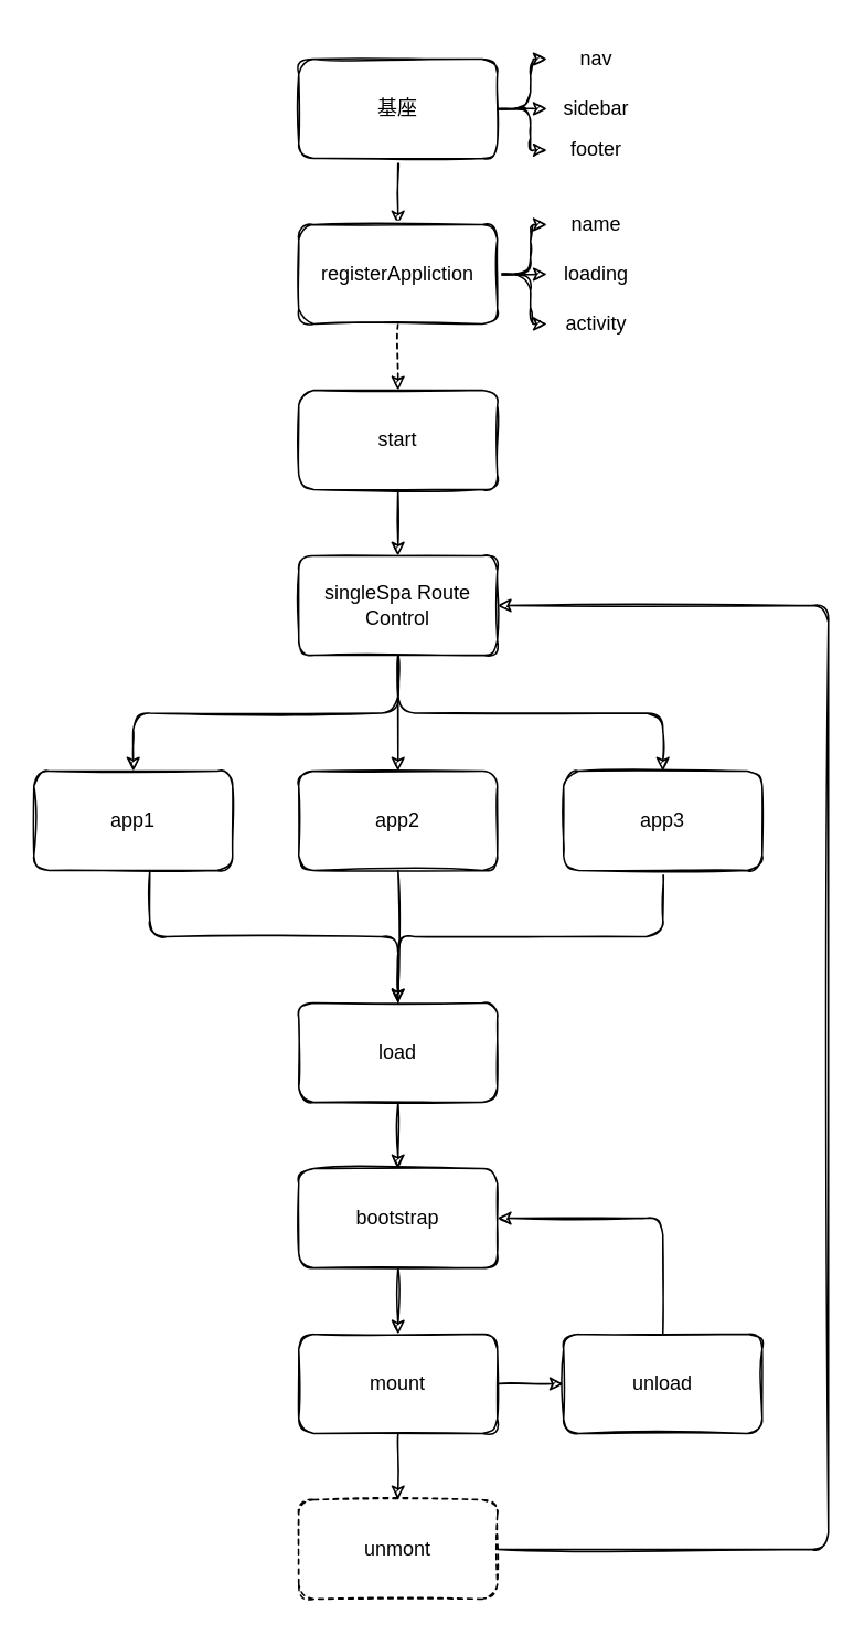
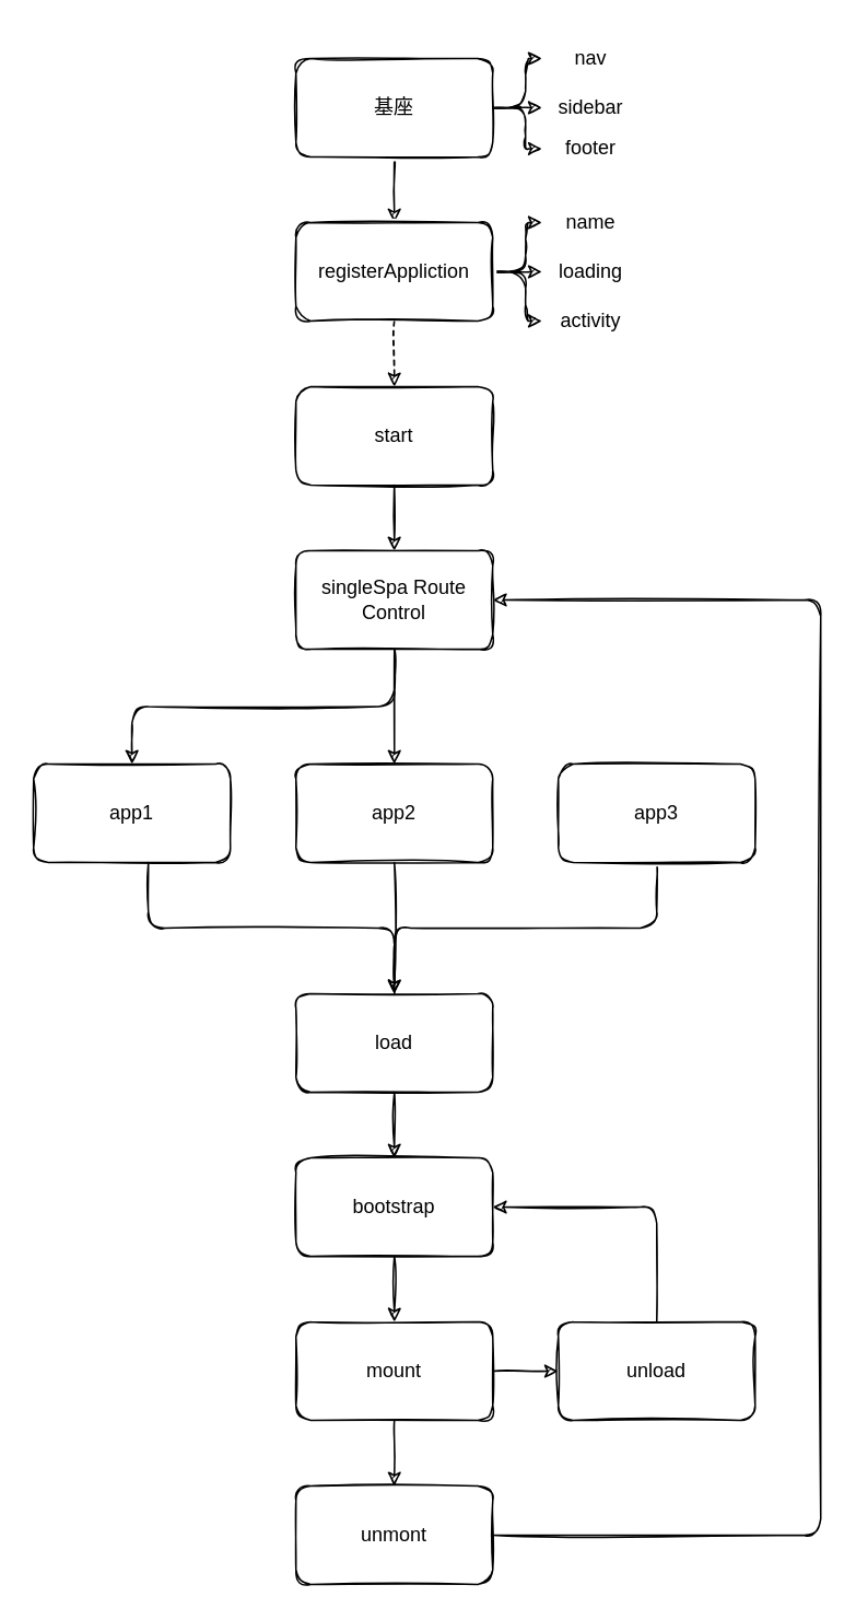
  <mxCell id="0" />
  <mxCell id="1" parent="0" />
  <mxCell id="2" style="edgeStyle=orthogonalEdgeStyle;orthogonalLoop=1;jettySize=auto;html=1;exitX=0.5;exitY=1;exitDx=0;exitDy=0;entryX=0.5;entryY=0;entryDx=0;entryDy=0;sketch=1;" parent="1" source="6" target="30" edge="1"><mxGeometry relative="1" as="geometry" /></mxCell>
  <mxCell id="3" style="edgeStyle=orthogonalEdgeStyle;rounded=1;sketch=1;orthogonalLoop=1;jettySize=auto;html=1;exitX=1;exitY=0.5;exitDx=0;exitDy=0;entryX=0;entryY=0.5;entryDx=0;entryDy=0;" parent="1" source="6" target="38" edge="1"><mxGeometry relative="1" as="geometry" /></mxCell>
  <mxCell id="4" style="edgeStyle=orthogonalEdgeStyle;rounded=1;sketch=1;orthogonalLoop=1;jettySize=auto;html=1;exitX=1;exitY=0.5;exitDx=0;exitDy=0;" parent="1" source="6" target="39" edge="1"><mxGeometry relative="1" as="geometry" /></mxCell>
  <mxCell id="5" style="edgeStyle=orthogonalEdgeStyle;rounded=1;sketch=1;orthogonalLoop=1;jettySize=auto;html=1;exitX=1;exitY=0.5;exitDx=0;exitDy=0;" parent="1" source="6" target="40" edge="1"><mxGeometry relative="1" as="geometry" /></mxCell>
  <mxCell id="6" value="基座" style="whiteSpace=wrap;html=1;rounded=1;sketch=1;" parent="1" vertex="1"><mxGeometry x="180" y="35" width="120" height="60" as="geometry" /></mxCell>
  <mxCell id="7" value="" style="edgeStyle=orthogonalEdgeStyle;orthogonalLoop=1;jettySize=auto;html=1;sketch=1;" parent="1" source="8" target="16" edge="1"><mxGeometry relative="1" as="geometry"><Array as="points"><mxPoint x="90" y="565" /><mxPoint x="240" y="565" /></Array></mxGeometry></mxCell>
  <mxCell id="8" value="app1" style="whiteSpace=wrap;html=1;rounded=1;sketch=1;" parent="1" vertex="1"><mxGeometry x="20" y="465" width="120" height="60" as="geometry" /></mxCell>
  <mxCell id="9" style="edgeStyle=orthogonalEdgeStyle;orthogonalLoop=1;jettySize=auto;html=1;exitX=0.5;exitY=1;exitDx=0;exitDy=0;entryX=0.5;entryY=0;entryDx=0;entryDy=0;sketch=1;" parent="1" source="10" target="16" edge="1"><mxGeometry relative="1" as="geometry" /></mxCell>
  <mxCell id="10" value="app2" style="whiteSpace=wrap;html=1;rounded=1;sketch=1;" parent="1" vertex="1"><mxGeometry x="180" y="465" width="120" height="60" as="geometry" /></mxCell>
  <mxCell id="11" style="edgeStyle=orthogonalEdgeStyle;rounded=1;sketch=1;orthogonalLoop=1;jettySize=auto;html=1;exitX=0.5;exitY=1;exitDx=0;exitDy=0;entryX=0.5;entryY=0;entryDx=0;entryDy=0;" parent="1" source="12" target="37" edge="1"><mxGeometry relative="1" as="geometry" /></mxCell>
  <mxCell id="12" value="start" style="whiteSpace=wrap;html=1;rounded=1;sketch=1;" parent="1" vertex="1"><mxGeometry x="180" y="235" width="120" height="60" as="geometry" /></mxCell>
  <mxCell id="13" style="edgeStyle=orthogonalEdgeStyle;orthogonalLoop=1;jettySize=auto;html=1;exitX=0.5;exitY=1;exitDx=0;exitDy=0;entryX=0.5;entryY=0;entryDx=0;entryDy=0;sketch=1;endArrow=none;" parent="1" source="14" target="16" edge="1"><mxGeometry relative="1" as="geometry"><mxPoint x="90" y="565" as="targetPoint" /></mxGeometry></mxCell>
  <mxCell id="14" value="app3" style="whiteSpace=wrap;html=1;rounded=1;sketch=1;" parent="1" vertex="1"><mxGeometry x="340" y="465" width="120" height="60" as="geometry" /></mxCell>
  <mxCell id="15" value="" style="edgeStyle=orthogonalEdgeStyle;orthogonalLoop=1;jettySize=auto;html=1;sketch=1;" parent="1" source="16" target="18" edge="1"><mxGeometry relative="1" as="geometry" /></mxCell>
  <mxCell id="16" value="load" style="whiteSpace=wrap;html=1;rounded=1;sketch=1;" parent="1" vertex="1"><mxGeometry x="180" y="605" width="120" height="60" as="geometry" /></mxCell>
  <mxCell id="17" style="edgeStyle=orthogonalEdgeStyle;orthogonalLoop=1;jettySize=auto;html=1;exitX=0.5;exitY=1;exitDx=0;exitDy=0;entryX=0.5;entryY=0;entryDx=0;entryDy=0;sketch=1;" parent="1" source="18" target="21" edge="1"><mxGeometry relative="1" as="geometry" /></mxCell>
  <mxCell id="18" value="bootstrap" style="whiteSpace=wrap;html=1;rounded=1;sketch=1;" parent="1" vertex="1"><mxGeometry x="180" y="705" width="120" height="60" as="geometry" /></mxCell>
  <mxCell id="19" value="" style="edgeStyle=orthogonalEdgeStyle;orthogonalLoop=1;jettySize=auto;html=1;sketch=1;" parent="1" source="21" target="23" edge="1"><mxGeometry relative="1" as="geometry" /></mxCell>
  <mxCell id="20" value="" style="edgeStyle=orthogonalEdgeStyle;orthogonalLoop=1;jettySize=auto;html=1;sketch=1;" parent="1" source="21" target="25" edge="1"><mxGeometry relative="1" as="geometry" /></mxCell>
  <mxCell id="21" value="mount" style="whiteSpace=wrap;html=1;rounded=1;sketch=1;" parent="1" vertex="1"><mxGeometry x="180" y="805" width="120" height="60" as="geometry" /></mxCell>
  <mxCell id="22" style="edgeStyle=orthogonalEdgeStyle;rounded=1;sketch=1;orthogonalLoop=1;jettySize=auto;html=1;exitX=1;exitY=0.5;exitDx=0;exitDy=0;entryX=1;entryY=0.5;entryDx=0;entryDy=0;" parent="1" source="23" target="37" edge="1"><mxGeometry relative="1" as="geometry"><Array as="points"><mxPoint x="500" y="935" /><mxPoint x="500" y="365" /></Array></mxGeometry></mxCell>
- <mxCell id="23" value="unmont" style="whiteSpace=wrap;html=1;rounded=1;sketch=1;dashed=1;" parent="1" vertex="1"><mxGeometry x="180" y="905" width="120" height="60" as="geometry" /></mxCell>
+ <mxCell id="23" value="unmont" style="whiteSpace=wrap;html=1;rounded=1;sketch=1;" parent="1" vertex="1"><mxGeometry x="180" y="905" width="120" height="60" as="geometry" /></mxCell>
  <mxCell id="24" style="edgeStyle=orthogonalEdgeStyle;orthogonalLoop=1;jettySize=auto;html=1;exitX=0.5;exitY=0;exitDx=0;exitDy=0;entryX=1;entryY=0.5;entryDx=0;entryDy=0;sketch=1;" parent="1" source="25" target="18" edge="1"><mxGeometry relative="1" as="geometry" /></mxCell>
  <mxCell id="25" value="unload" style="whiteSpace=wrap;html=1;rounded=1;sketch=1;" parent="1" vertex="1"><mxGeometry x="340" y="805" width="120" height="60" as="geometry" /></mxCell>
  <mxCell id="26" style="edgeStyle=orthogonalEdgeStyle;orthogonalLoop=1;jettySize=auto;html=1;exitX=0.5;exitY=1;exitDx=0;exitDy=0;entryX=0.5;entryY=0;entryDx=0;entryDy=0;sketch=1;dashed=1;" parent="1" source="30" target="12" edge="1"><mxGeometry relative="1" as="geometry" /></mxCell>
  <mxCell id="27" style="edgeStyle=orthogonalEdgeStyle;orthogonalLoop=1;jettySize=auto;html=1;exitX=1;exitY=0.5;exitDx=0;exitDy=0;entryX=0;entryY=0.5;entryDx=0;entryDy=0;sketch=1;" parent="1" source="30" target="31" edge="1"><mxGeometry relative="1" as="geometry" /></mxCell>
  <mxCell id="28" style="edgeStyle=orthogonalEdgeStyle;orthogonalLoop=1;jettySize=auto;html=1;exitX=1;exitY=0.5;exitDx=0;exitDy=0;sketch=1;" parent="1" source="30" target="32" edge="1"><mxGeometry relative="1" as="geometry" /></mxCell>
  <mxCell id="29" style="edgeStyle=orthogonalEdgeStyle;orthogonalLoop=1;jettySize=auto;html=1;exitX=1;exitY=0.5;exitDx=0;exitDy=0;entryX=0;entryY=0.5;entryDx=0;entryDy=0;sketch=1;" parent="1" source="30" target="33" edge="1"><mxGeometry relative="1" as="geometry" /></mxCell>
  <mxCell id="30" value="registerAppliction" style="whiteSpace=wrap;html=1;rounded=1;sketch=1;" parent="1" vertex="1"><mxGeometry x="180" y="135" width="120" height="60" as="geometry" /></mxCell>
  <mxCell id="31" value="name" style="text;html=1;strokeColor=none;fillColor=none;align=center;verticalAlign=middle;whiteSpace=wrap;rounded=1;sketch=1;" parent="1" vertex="1"><mxGeometry x="330" y="120" width="60" height="30" as="geometry" /></mxCell>
  <mxCell id="32" value="loading" style="text;html=1;strokeColor=none;fillColor=none;align=center;verticalAlign=middle;whiteSpace=wrap;rounded=1;sketch=1;" parent="1" vertex="1"><mxGeometry x="330" y="150" width="60" height="30" as="geometry" /></mxCell>
  <mxCell id="33" value="activity" style="text;html=1;strokeColor=none;fillColor=none;align=center;verticalAlign=middle;whiteSpace=wrap;rounded=1;sketch=1;" parent="1" vertex="1"><mxGeometry x="330" y="180" width="60" height="30" as="geometry" /></mxCell>
  <mxCell id="34" style="edgeStyle=orthogonalEdgeStyle;rounded=1;sketch=1;orthogonalLoop=1;jettySize=auto;html=1;exitX=0.5;exitY=1;exitDx=0;exitDy=0;entryX=0.5;entryY=0;entryDx=0;entryDy=0;" parent="1" source="37" target="8" edge="1"><mxGeometry relative="1" as="geometry" /></mxCell>
- <mxCell id="35" style="edgeStyle=orthogonalEdgeStyle;rounded=1;sketch=1;orthogonalLoop=1;jettySize=auto;html=1;exitX=0.5;exitY=1;exitDx=0;exitDy=0;" parent="1" source="37" target="14" edge="1"><mxGeometry relative="1" as="geometry" /></mxCell>
  <mxCell id="36" style="edgeStyle=orthogonalEdgeStyle;rounded=1;sketch=1;orthogonalLoop=1;jettySize=auto;html=1;exitX=0.5;exitY=1;exitDx=0;exitDy=0;entryX=0.5;entryY=0;entryDx=0;entryDy=0;" parent="1" source="37" target="10" edge="1"><mxGeometry relative="1" as="geometry" /></mxCell>
  <mxCell id="37" value="singleSpa Route Control" style="whiteSpace=wrap;html=1;rounded=1;sketch=1;" parent="1" vertex="1"><mxGeometry x="180" y="335" width="120" height="60" as="geometry" /></mxCell>
  <mxCell id="38" value="nav" style="text;html=1;strokeColor=none;fillColor=none;align=center;verticalAlign=middle;whiteSpace=wrap;rounded=1;sketch=1;" parent="1" vertex="1"><mxGeometry x="330" y="20" width="60" height="30" as="geometry" /></mxCell>
  <mxCell id="39" value="sidebar" style="text;html=1;strokeColor=none;fillColor=none;align=center;verticalAlign=middle;whiteSpace=wrap;rounded=1;sketch=1;" parent="1" vertex="1"><mxGeometry x="330" y="50" width="60" height="30" as="geometry" /></mxCell>
  <mxCell id="40" value="footer" style="text;html=1;strokeColor=none;fillColor=none;align=center;verticalAlign=middle;whiteSpace=wrap;rounded=1;sketch=1;" parent="1" vertex="1"><mxGeometry x="330" y="75" width="60" height="30" as="geometry" /></mxCell>
